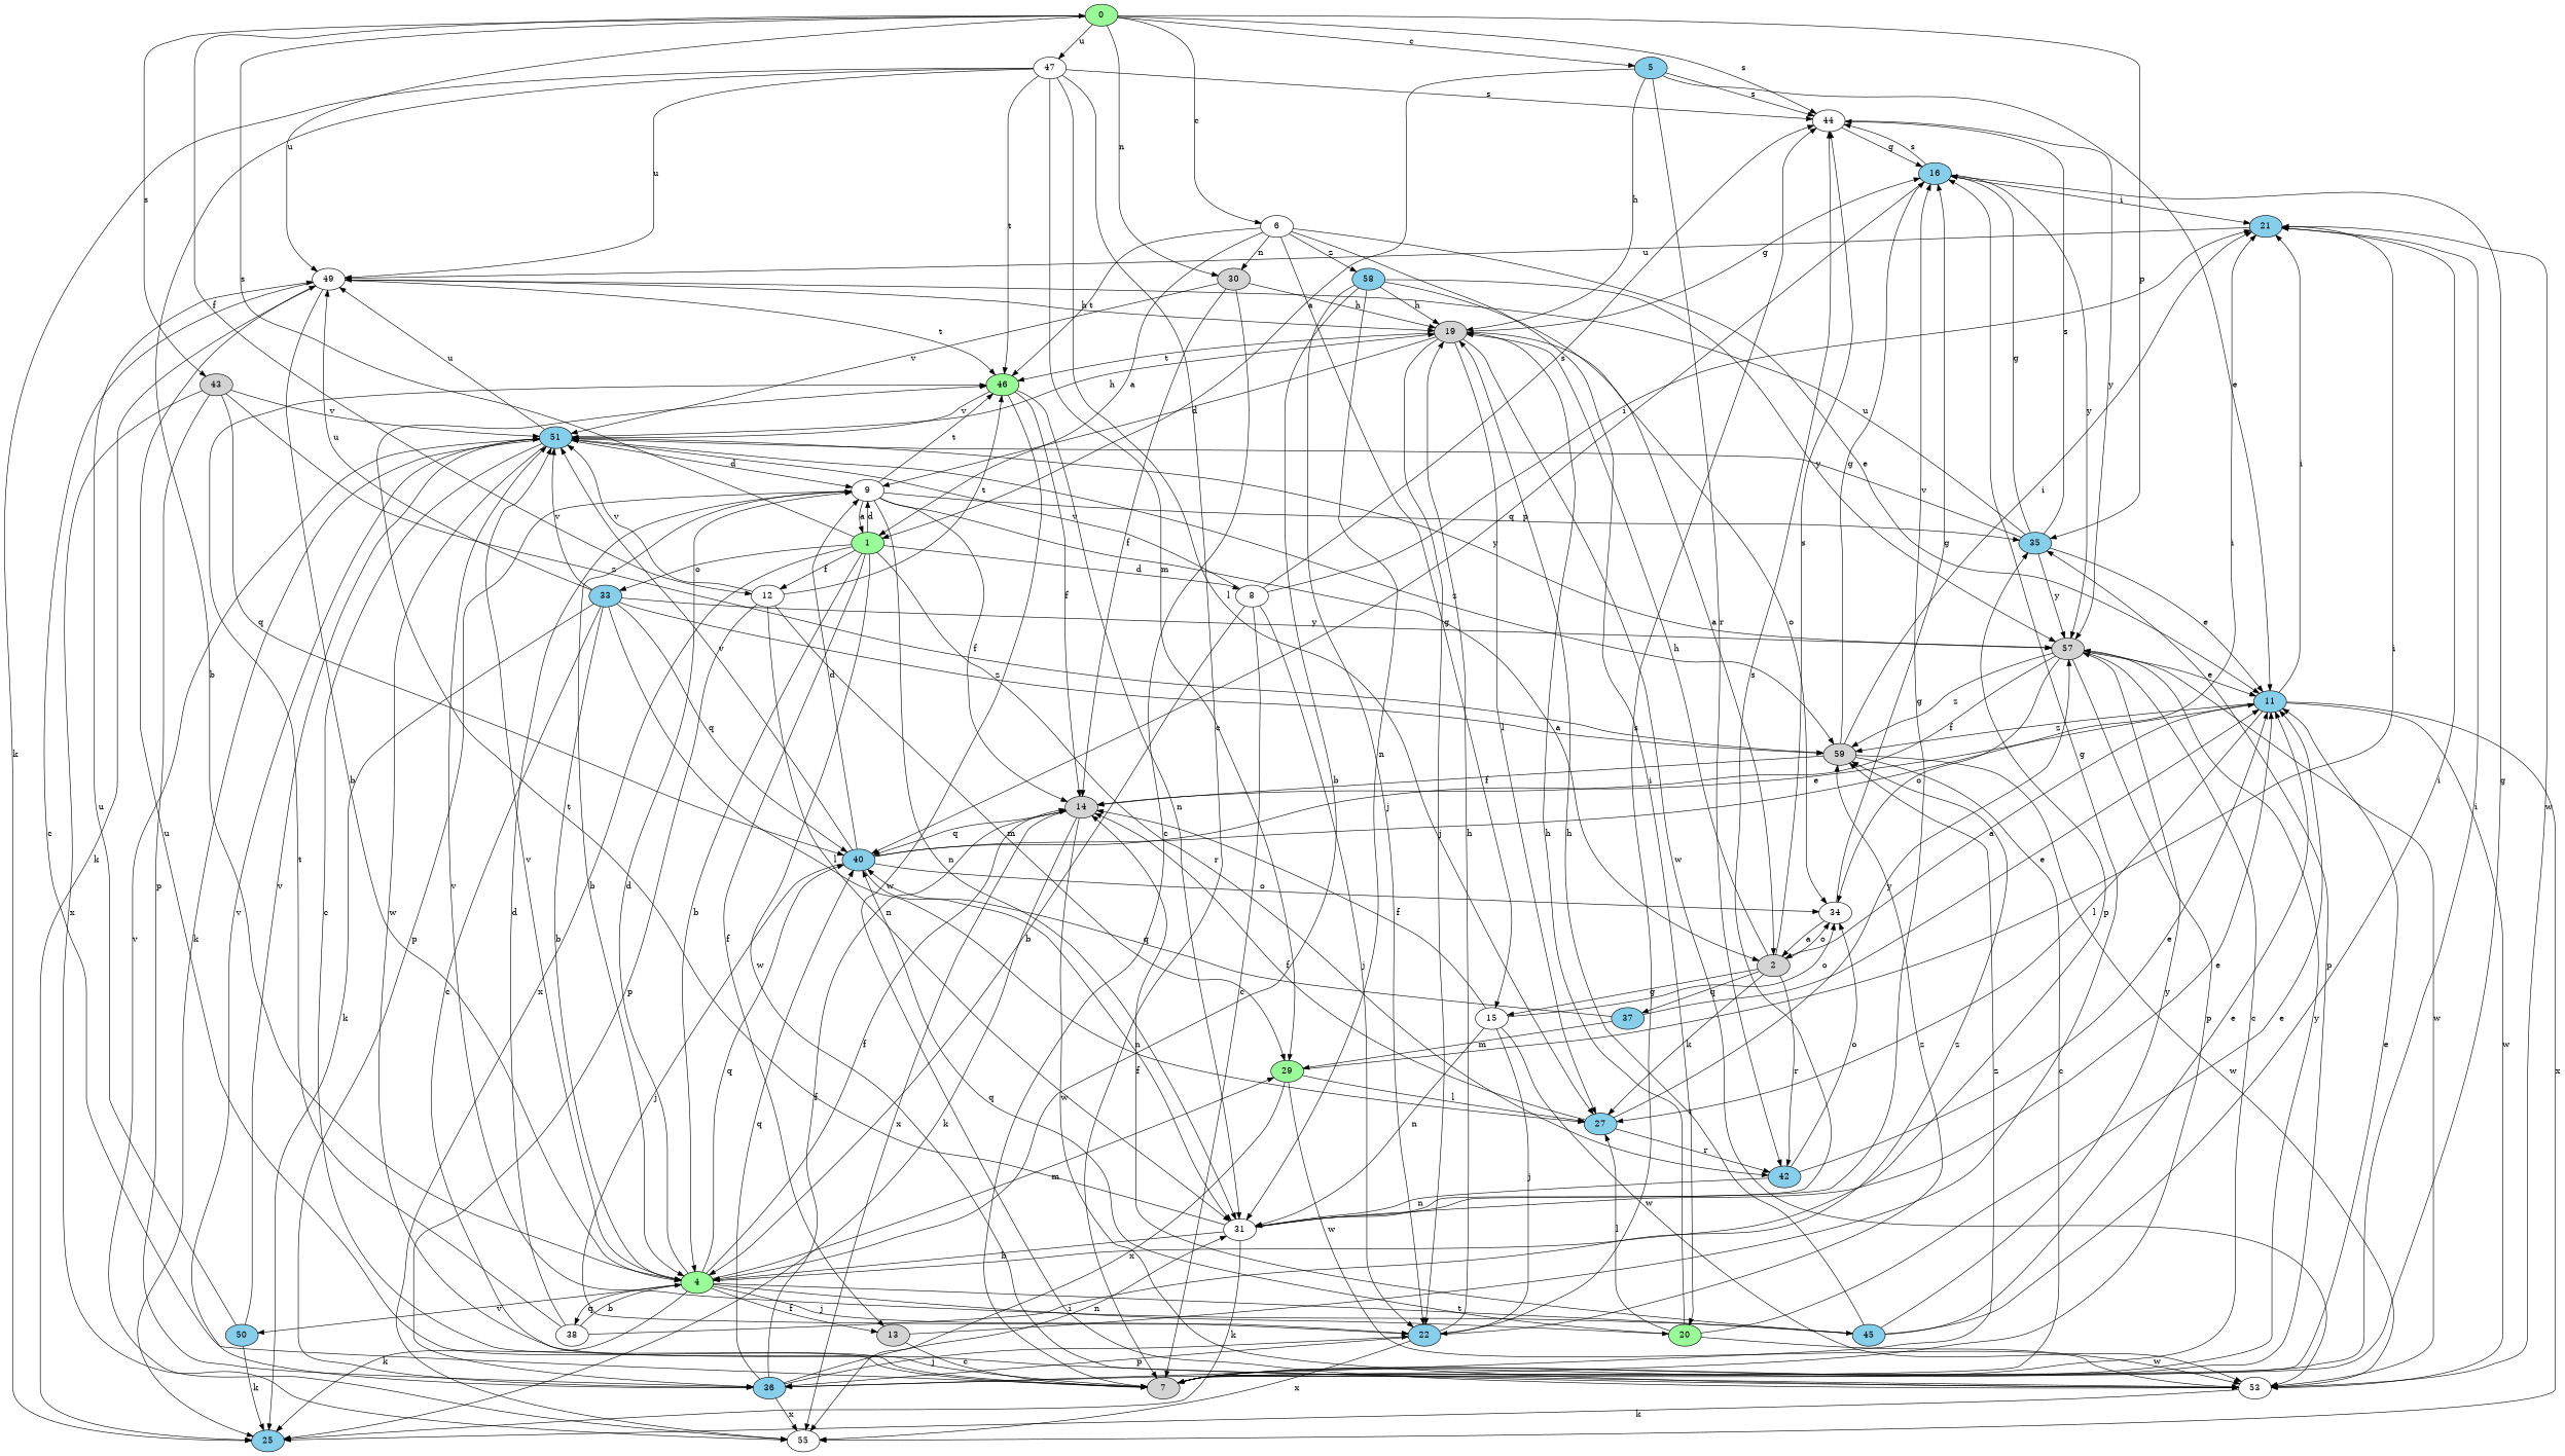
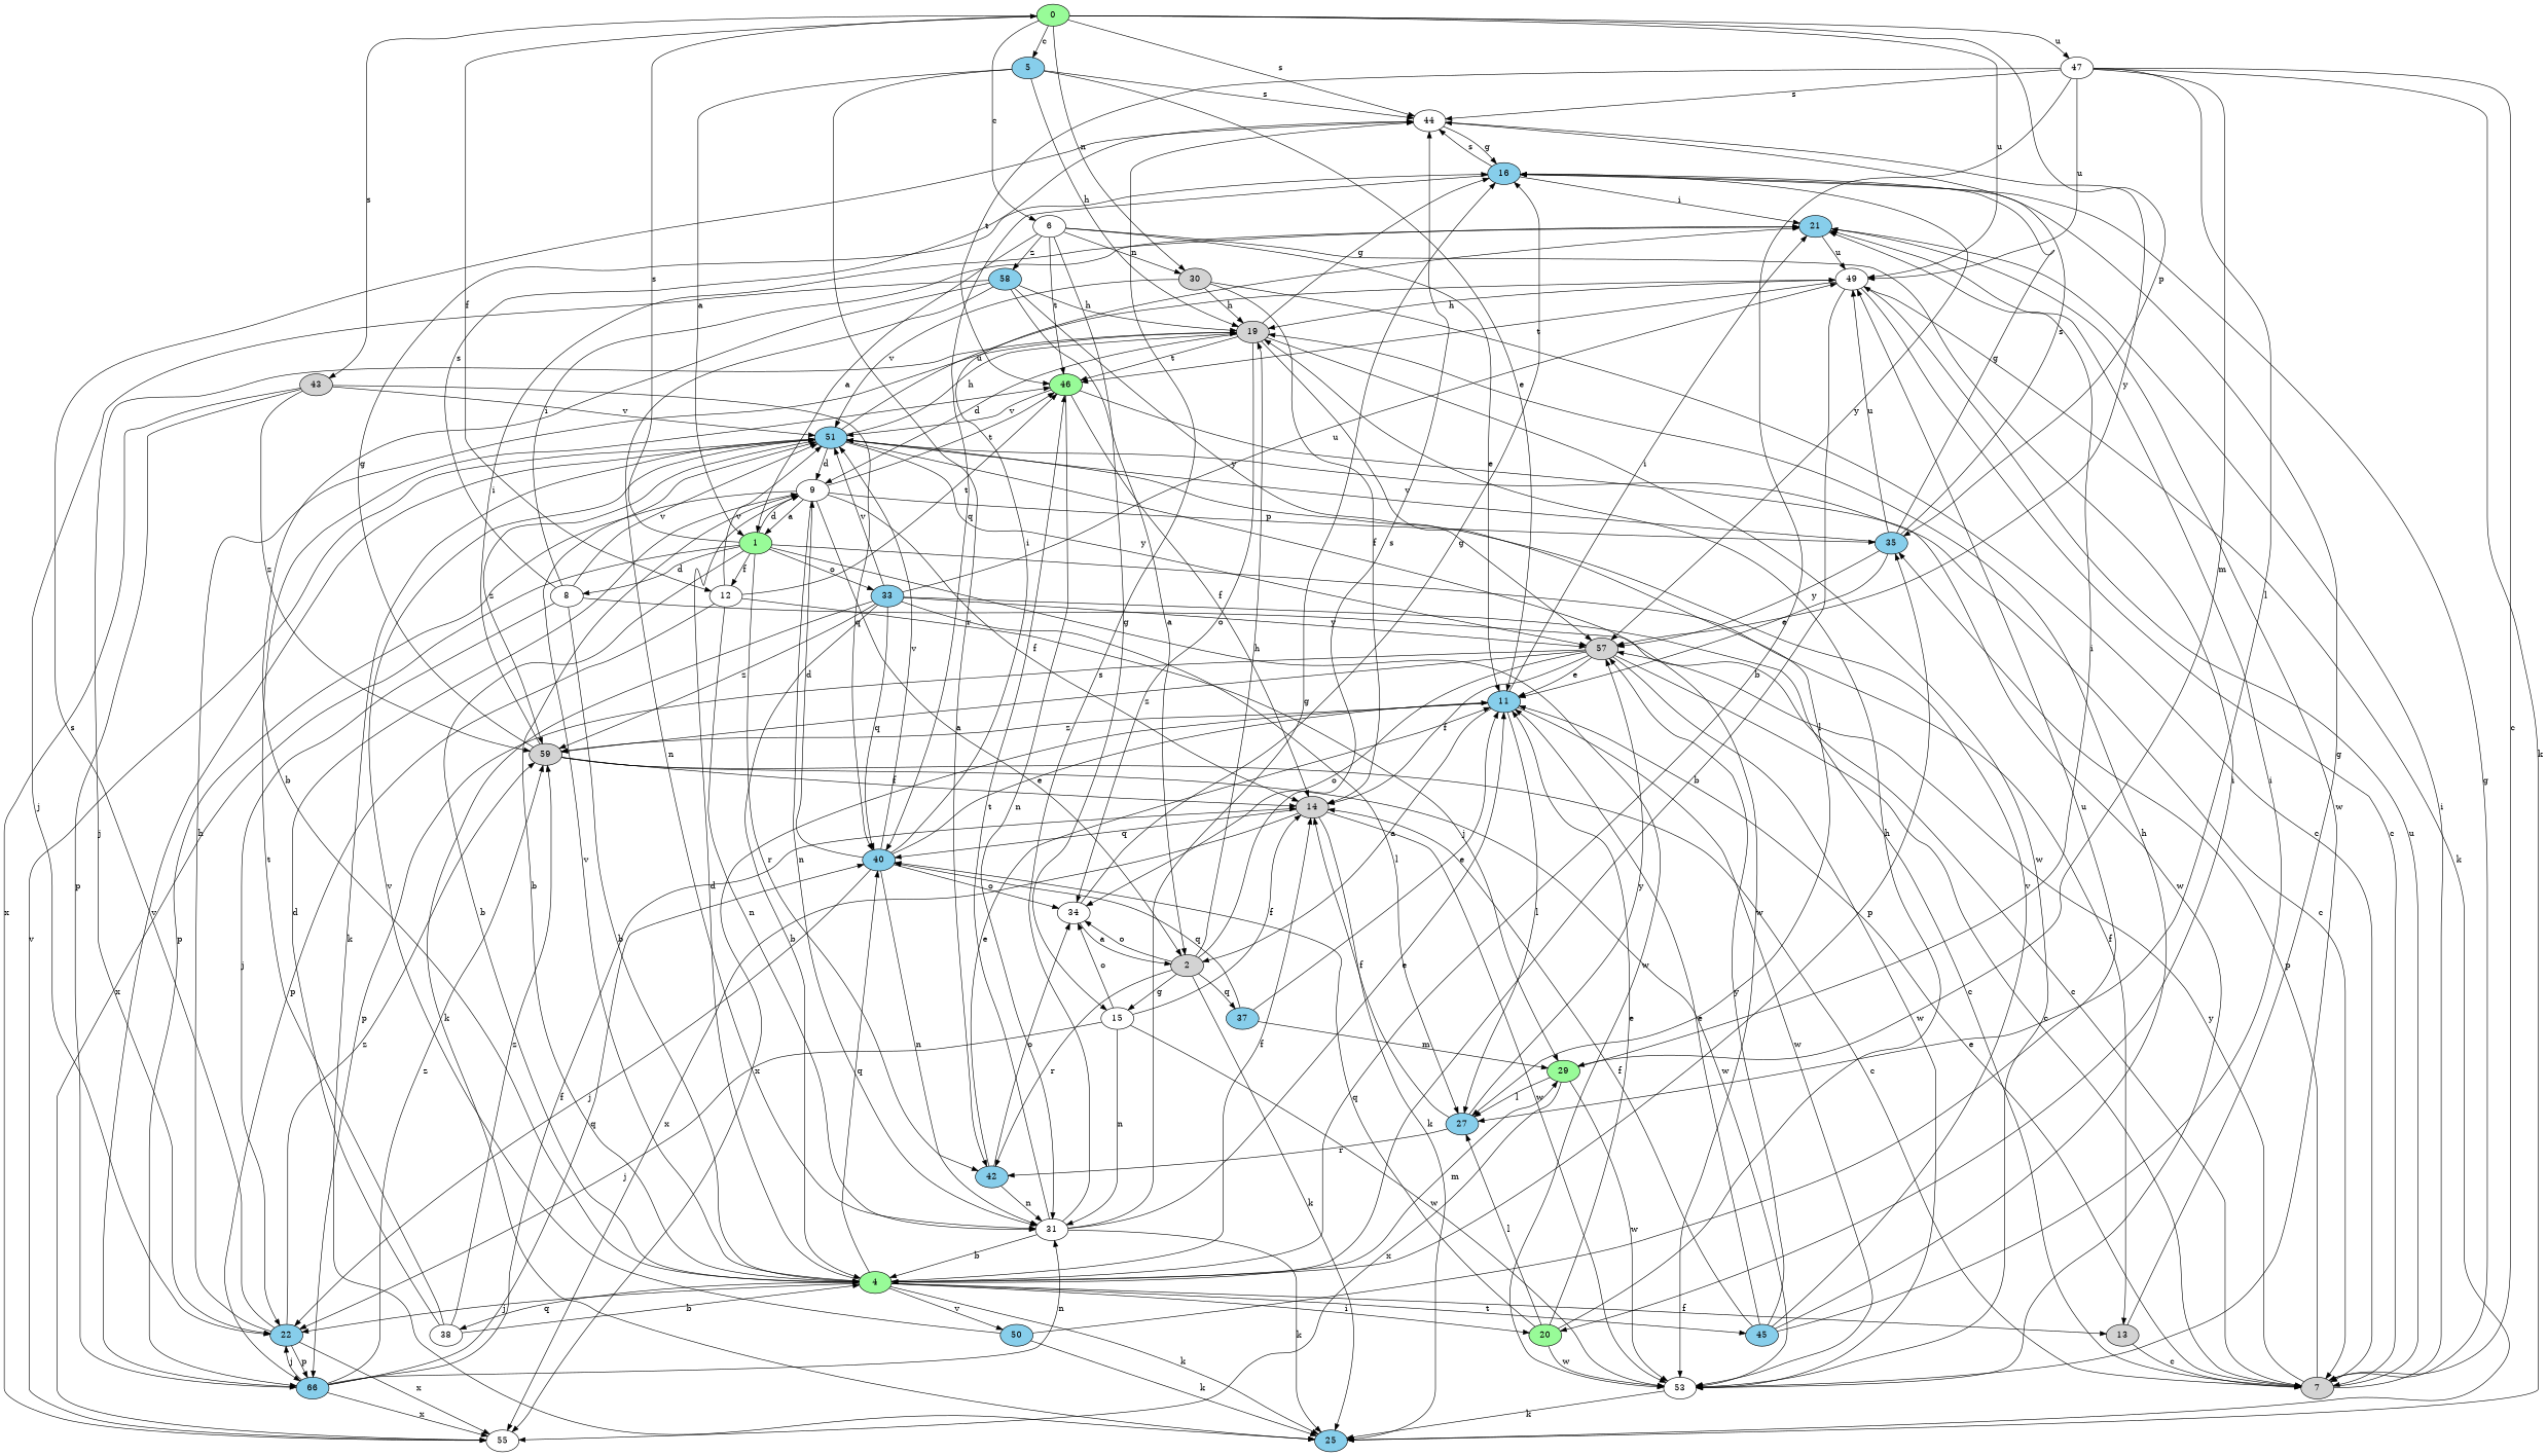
  strict digraph {
    node [fillcolor=skyblue style=filled]
    0 [fillcolor=palegreen]
    5
    6 [fillcolor=white]
    12 [fillcolor=white]
    30 [fillcolor=lightgrey]
    35
    43 [fillcolor=lightgrey]
    44 [fillcolor=white]
    47 [fillcolor=white]
    49 [fillcolor=white]
    1 [fillcolor=palegreen]
    42
    19 [fillcolor=lightgrey]
    11
    15 [fillcolor=white]
    20 [fillcolor=palegreen]
    46 [fillcolor=palegreen]
    58
    29 [fillcolor=palegreen]
    51
    31 [fillcolor=white]
-   36
+   36 [label=66]
    14 [fillcolor=lightgrey]
    7 [fillcolor=lightgrey]
    16
    57 [fillcolor=lightgrey]
    55 [fillcolor=white]
    40
    59 [fillcolor=lightgrey]
    4 [fillcolor=palegreen]
    25
    27
    8 [fillcolor=white]
    9 [fillcolor=white]
    13 [fillcolor=lightgrey]
    33
    53 [fillcolor=white]
    n38 [label=22]
    38 [fillcolor=white]
    45
    50
    21
    2 [fillcolor=lightgrey]
    34 [fillcolor=white]
    37
    0 -> 5 [label=c]
    0 -> 6 [label=c]
    0 -> 12 [label=f]
    0 -> 30 [label=n]
    0 -> 35 [label=p]
    0 -> 43 [label=s]
    0 -> 44 [label=s]
    0 -> 47 [label=u]
    0 -> 49 [label=u]
    5 -> 44 [label=s]
    5 -> 1 [label=a]
    5 -> 42 [label=r]
    5 -> 19 [label=h]
    5 -> 11 [label=e]
    6 -> 30 [label=n]
    6 -> 1 [label=a]
    6 -> 11 [label=e]
    6 -> 15 [label=g]
    6 -> 20 [label=i]
    6 -> 46 [label=t]
    6 -> 58 [label=z]
    12 -> 46 [label=t]
-   12 -> 29 [label=m]
+   12 -> 29 [label=j]
    12 -> 51 [label=v]
    12 -> 31 [label=n]
    12 -> 36 [label=p]
    30 -> 19 [label=h]
    30 -> 51 [label=v]
    30 -> 14 [label=f]
    30 -> 7 [label=c]
    35 -> 44 [label=s]
    35 -> 49 [label=u]
    35 -> 11 [label=e]
    35 -> 51 [label=v]
    35 -> 16 [label=g]
    35 -> 57 [label=y]
    43 -> 51 [label=v]
    43 -> 36 [label=p]
    43 -> 55 [label=x]
    43 -> 40 [label=q]
    43 -> 59 [label=z]
    44 -> 16 [label=g]
    44 -> 57 [label=y]
    47 -> 44 [label=s]
    47 -> 49 [label=u]
    47 -> 46 [label=t]
    47 -> 29 [label=m]
    47 -> 7 [label=c]
    47 -> 4 [label=b]
    47 -> 25 [label=k]
    47 -> 27 [label=l]
    49 -> 19 [label=h]
    49 -> 46 [label=t]
    49 -> 7 [label=c]
    49 -> 4 [label=b]
    49 -> 25 [label=k]
    1 -> 0 [label=s]
    1 -> 12 [label=f]
    1 -> 42 [label=r]
    1 -> 55 [label=x]
    1 -> 4 [label=b]
    1 -> 8 [label=d]
    1 -> 9 [label=d]
    1 -> 13 [label=f]
    1 -> 33 [label=o]
    1 -> 53 [label=w]
    42 -> 11 [label=e]
    42 -> 31 [label=n]
    42 -> 34 [label=o]
    19 -> 46 [label=t]
    19 -> 16 [label=g]
    19 -> 27 [label=l]
    19 -> 9 [label=d]
    19 -> 53 [label=w]
    19 -> n38 [label=j]
    19 -> 34 [label=o]
    11 -> 55 [label=x]
    11 -> 59 [label=z]
    11 -> 27 [label=l]
    11 -> 53 [label=w]
    11 -> 21 [label=i]
    11 -> 2 [label=a]
    15 -> 31 [label=n]
    15 -> 14 [label=f]
    15 -> 53 [label=w]
    15 -> n38 [label=j]
    15 -> 34 [label=o]
    20 -> 19 [label=h]
    20 -> 11 [label=e]
    20 -> 40 [label=q]
    20 -> 27 [label=l]
    20 -> 53 [label=w]
    46 -> 51 [label=v]
    46 -> 31 [label=n]
    46 -> 14 [label=f]
    46 -> 53 [label=w]
    58 -> 19 [label=h]
    58 -> 31 [label=n]
    58 -> 57 [label=y]
    58 -> 4 [label=b]
    58 -> n38 [label=j]
    58 -> 2 [label=a]
    29 -> 55 [label=x]
    29 -> 27 [label=l]
    29 -> 53 [label=w]
    29 -> 21 [label=i]
    51 -> 49 [label=u]
    51 -> 19 [label=h]
    51 -> 7 [label=c]
    51 -> 57 [label=y]
    51 -> 59 [label=z]
    51 -> 25 [label=k]
    51 -> 9 [label=d]
    51 -> 53 [label=w]
    31 -> 44 [label=s]
    31 -> 11 [label=e]
    31 -> 46 [label=t]
    31 -> 16 [label=g]
    31 -> 4 [label=b]
    31 -> 25 [label=k]
    36 -> 51 [label=v]
    36 -> 31 [label=n]
    36 -> 14 [label=f]
    36 -> 55 [label=x]
    36 -> 40 [label=q]
    36 -> 59 [label=z]
    36 -> n38 [label=j]
    14 -> 55 [label=x]
    14 -> 40 [label=q]
    14 -> 25 [label=k]
    14 -> 53 [label=w]
    7 -> 35 [label=p]
    7 -> 49 [label=u]
    7 -> 11 [label=e]
    7 -> 16 [label=g]
    7 -> 57 [label=y]
    7 -> 21 [label=i]
    16 -> 44 [label=s]
    16 -> 57 [label=y]
    16 -> 40 [label=q]
    16 -> 21 [label=i]
    57 -> 11 [label=e]
    57 -> 36 [label=p]
    57 -> 14 [label=f]
    57 -> 7 [label=c]
    57 -> 59 [label=z]
    57 -> 53 [label=w]
    57 -> 34 [label=o]
    55 -> 51 [label=v]
    40 -> 11 [label=e]
    40 -> 51 [label=v]
    40 -> 31 [label=n]
    40 -> 9 [label=d]
    40 -> n38 [label=j]
    40 -> 21 [label=i]
    40 -> 34 [label=o]
    59 -> 14 [label=f]
    59 -> 7 [label=c]
    59 -> 16 [label=g]
    59 -> 53 [label=w]
    59 -> 21 [label=i]
    4 -> 35 [label=p]
    4 -> 20 [label=i]
    4 -> 29 [label=m]
    4 -> 51 [label=v]
    4 -> 14 [label=f]
    4 -> 40 [label=q]
    4 -> 25 [label=k]
    4 -> 9 [label=d]
    4 -> 13 [label=f]
    4 -> n38 [label=j]
    4 -> 38 [label=q]
    4 -> 45 [label=t]
    4 -> 50 [label=v]
    27 -> 42 [label=r]
    27 -> 14 [label=f]
    27 -> 57 [label=y]
    8 -> 44 [label=s]
    8 -> 51 [label=v]
    8 -> 7 [label=c]
    8 -> 4 [label=b]
    8 -> n38 [label=j]
    8 -> 21 [label=i]
    9 -> 35 [label=p]
    9 -> 1 [label=a]
    9 -> 46 [label=t]
    9 -> 31 [label=n]
    9 -> 36 [label=p]
    9 -> 14 [label=f]
    9 -> 4 [label=b]
    9 -> 2 [label=a]
    13 -> 7 [label=c]
    13 -> 16 [label=g]
    33 -> 49 [label=u]
    33 -> 51 [label=v]
    33 -> 7 [label=c]
    33 -> 57 [label=y]
    33 -> 40 [label=q]
    33 -> 59 [label=z]
    33 -> 4 [label=b]
    33 -> 25 [label=k]
    33 -> 27 [label=l]
    53 -> 25 [label=k]
    n38 -> 44 [label=s]
    n38 -> 19 [label=h]
    n38 -> 36 [label=p]
    n38 -> 55 [label=x]
    n38 -> 59 [label=z]
    38 -> 46 [label=t]
    38 -> 59 [label=z]
    38 -> 4 [label=b]
    38 -> 9 [label=d]
    45 -> 19 [label=h]
    45 -> 11 [label=e]
    45 -> 51 [label=v]
    45 -> 14 [label=f]
    45 -> 57 [label=y]
    45 -> 21 [label=i]
    50 -> 49 [label=u]
    50 -> 51 [label=v]
    50 -> 25 [label=k]
    21 -> 49 [label=u]
    21 -> 53 [label=w]
    2 -> 44 [label=s]
    2 -> 42 [label=r]
    2 -> 19 [label=h]
    2 -> 15 [label=g]
-   2 -> 27 [label=k]
+   2 -> 25 [label=k]
    2 -> 34 [label=o]
    2 -> 37 [label=q]
    34 -> 16 [label=g]
    34 -> 2 [label=a]
    37 -> 11 [label=e]
    37 -> 29 [label=m]
    37 -> 40 [label=q]
  }
